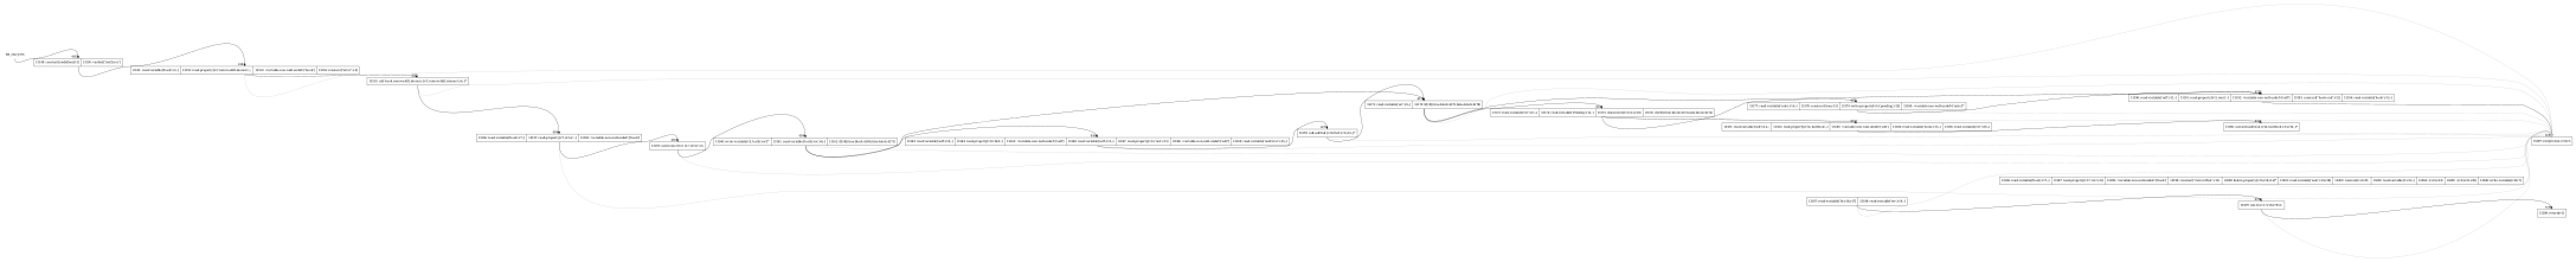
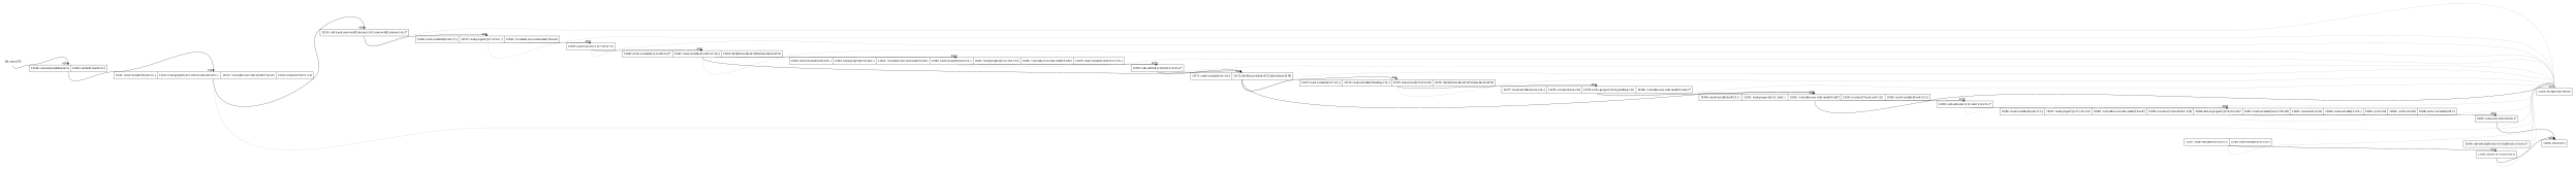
  digraph {
    fontname="Noto Serif"
    rankdir=LR
    node [fontname="Noto Serif" shape=record]
    edge [fontname="Noto Serif" headport=n tailport=s]
    BB_entry376 [shape=none]
    n2 [label="{13149: constant[undefined,v1]|13150: vardecl['testError']}"]
    n3 [label="{13151: read-variable['hook',v3,-]|13152: read-property[v3,'removeAllListeners',-]|13153: \<variable-non-null-undef\>['hook']|13154: constant[\"error\",v4]}"]
    n4 [label="{13155: call-hook.removeAllListeners [v3,'removeAllListeners',v4,-]*}"]
    n5 [label="{13209: exceptional-return}"]
    n6 [label="{13156: read-variable['hook',v7,-]|13157: read-property[v7,'error',-]|13158: \<variable-non-null-undef\>['hook']}"]
    n7 [label="{13159: call-hook.error [v7,'error',v5]}"]
    n8 [label="{13160: write-variable[v5,'testError']*|13161: read-variable['testError',v8,-]|13162: if[v8](true-block:4169,false-block:4171)}"]
    n9 [label="{13163: read-variable['self',v10,-]|13164: read-property[v10,'fail',-]|13165: \<variable-non-null-undef\>['self']|13166: read-variable['self',v12,-]|13167: read-property[v12,'test',v11]|13168: \<variable-non-null-undef\>['self']|13169: read-variable['testError',v13,-]}"]
    n10 [label="{13171: read-variable['err',v9,-]|13172: if[v9](true-block:4172,false-block:4178)}"]
    n11 [label="{13170: call-self.fail [v10,'fail',v11,v13,-]*}"]
    n12 [label="{13173: read-variable['err',v11,-]|13174: read-variable['Pending',v12,-]|13175: instanceof[v11,v12,v10]|13176: if[v10](true-block:4173,false-block:4174)}"]
    n13 [label="{13190: read-variable['self',v11,-]|13191: read-property[v11,'emit',-]|13192: \<variable-non-null-undef\>['self']|13193: constant[\"hook end\",v12]|13194: read-variable['hook',v13,-]}"]
    n14 [label="{13177: read-variable['suite',v14,-]|13178: constant[true,v13]|13179: write-property[v14,'pending',v13]|13180: \<variable-non-null-undef\>['suite']*}"]
-   n15 [label="{13181: read-variable['self',v14,-]|13182: read-property[v14,'failHook',-]|13183: \<variable-non-null-undef\>['self']|13184: read-variable['hook',v15,-]|13185: read-variable['err',v16,-]}"]
+   n16 [label="{13195: call-self.emit [v11,'emit',v12,v13,-]*}"]
    n17 [label="{13186: call-self.failHook [v14,'failHook',v15,v16,-]*}"]
    n18 [label="{13196: read-variable['hook',v17,-]|13197: read-property[v17,'ctx',v15]|13198: \<variable-non-null-undef\>['hook']|13199: constant[\"currentTest\",v16]|13200: delete-property[v15,v16,v14]*|13201: read-variable['next',v19,v18]|13202: constant[1.0,v21]|13203: read-variable['i',v22,-]|13204: +[v22,v23]|13205: +[v23,v21,v20]|13206: write-variable[v20,'i']}"]
    n19 [label="{13187: read-variable['fn',v18,v17]|13188: read-variable['err',v19,-]}"]
    n20 [label="{13189: call-fn [v17,v18,v19,v1]}"]
    n21 [label="{13208: return[v1]}"]
+   n22 [label="{13207: call-next [v18,v19,v20,-]*}"]
    BB_entry376 -> n2 [headlabel="    4163"]
    n2 -> n3 [headlabel="      4164"]
    n3 -> n4 [headlabel="      4165"]
    n3 -> n5 [color=gray headlabel="      4183"]
    n4 -> n5 [color=gray]
    n4 -> n6 [headlabel="      4166"]
    n6 -> n5 [color=gray]
    n6 -> n7 [headlabel="      4167"]
    n7 -> n5 [color=gray]
    n7 -> n8 [headlabel="      4168"]
    n8 -> n5 [color=gray]
    n8 -> n9 [headlabel="      4169"]
    n8 -> n10 [headlabel="      4171"]
    n9 -> n5 [color=gray]
    n9 -> n11 [headlabel="      4170"]
    n10 -> n5 [color=gray]
    n10 -> n12 [headlabel="      4172"]
    n10 -> n13 [headlabel="      4178"]
    n11 -> n5 [color=gray]
    n11 -> n10
    n12 -> n5 [color=gray]
    n12 -> n14 [headlabel="      4173"]
-   n12 -> n15 [headlabel="      4174"]
    n13 -> n5 [color=black]
+   n13 -> n16 [headlabel="      4179"]
    n14 -> n5 [color=gray]
    n14 -> n13
-   n15 -> n17 [headlabel="      4175"]
+   n16 -> n5 [color=gray]
+   n16 -> n18 [headlabel="      4180"]
    n17 -> n5 [color=gray]
    n18 -> n5 [color=gray]
+   n18 -> n22 [headlabel="      4181"]
    n19 -> n5 [color=gray]
    n19 -> n20 [headlabel="      4177"]
    n20 -> n5 [color=gray]
    n20 -> n21 [headlabel="      4182"]
+   n22 -> n5 [color=gray]
+   n22 -> n21
  }
